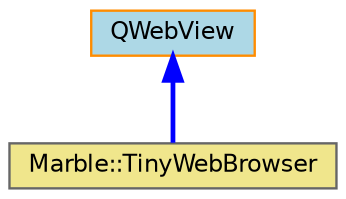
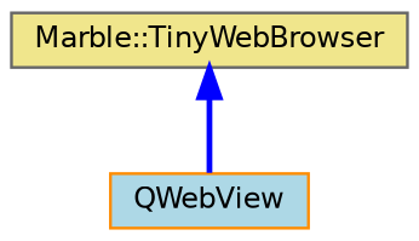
  digraph {
    node [fontname=Helvetica fontsize=10 shape=record style=filled]
    n1 [color=gray40 fillcolor=khaki fontcolor=black height=0.2 label="Marble::TinyWebBrowser" width=0.4]
    n2 [color=darkorange fillcolor=lightblue height=0.2 label=QWebView width=0.4]
-   n2 -> n1 [color=blue dir=back fontname=Helvetica fontsize=10 labelfontname=Helvetica labelfontsize=10 style=bold]
+   n1 -> n2 [color=blue dir=back fontname=Helvetica fontsize=10 labelfontname=Helvetica labelfontsize=10 style=bold]
  }
